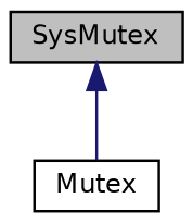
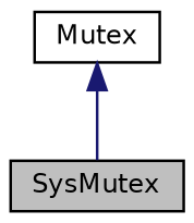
  digraph {
    node [color=black fontname=Helvetica fontsize=10 shape=record style=filled]
    n1 [fillcolor=grey75 fontcolor=black height=0.2 label=SysMutex width=0.4]
    n2 [fillcolor=white height=0.2 label=Mutex width=0.4]
-   n1 -> n2 [color=midnightblue dir=back fontname=Helvetica fontsize=10 labelfontname=Helvetica labelfontsize=10 style=solid]
+   n2 -> n1 [color=midnightblue dir=back fontname=Helvetica fontsize=10 labelfontname=Helvetica labelfontsize=10 style=solid]
  }
